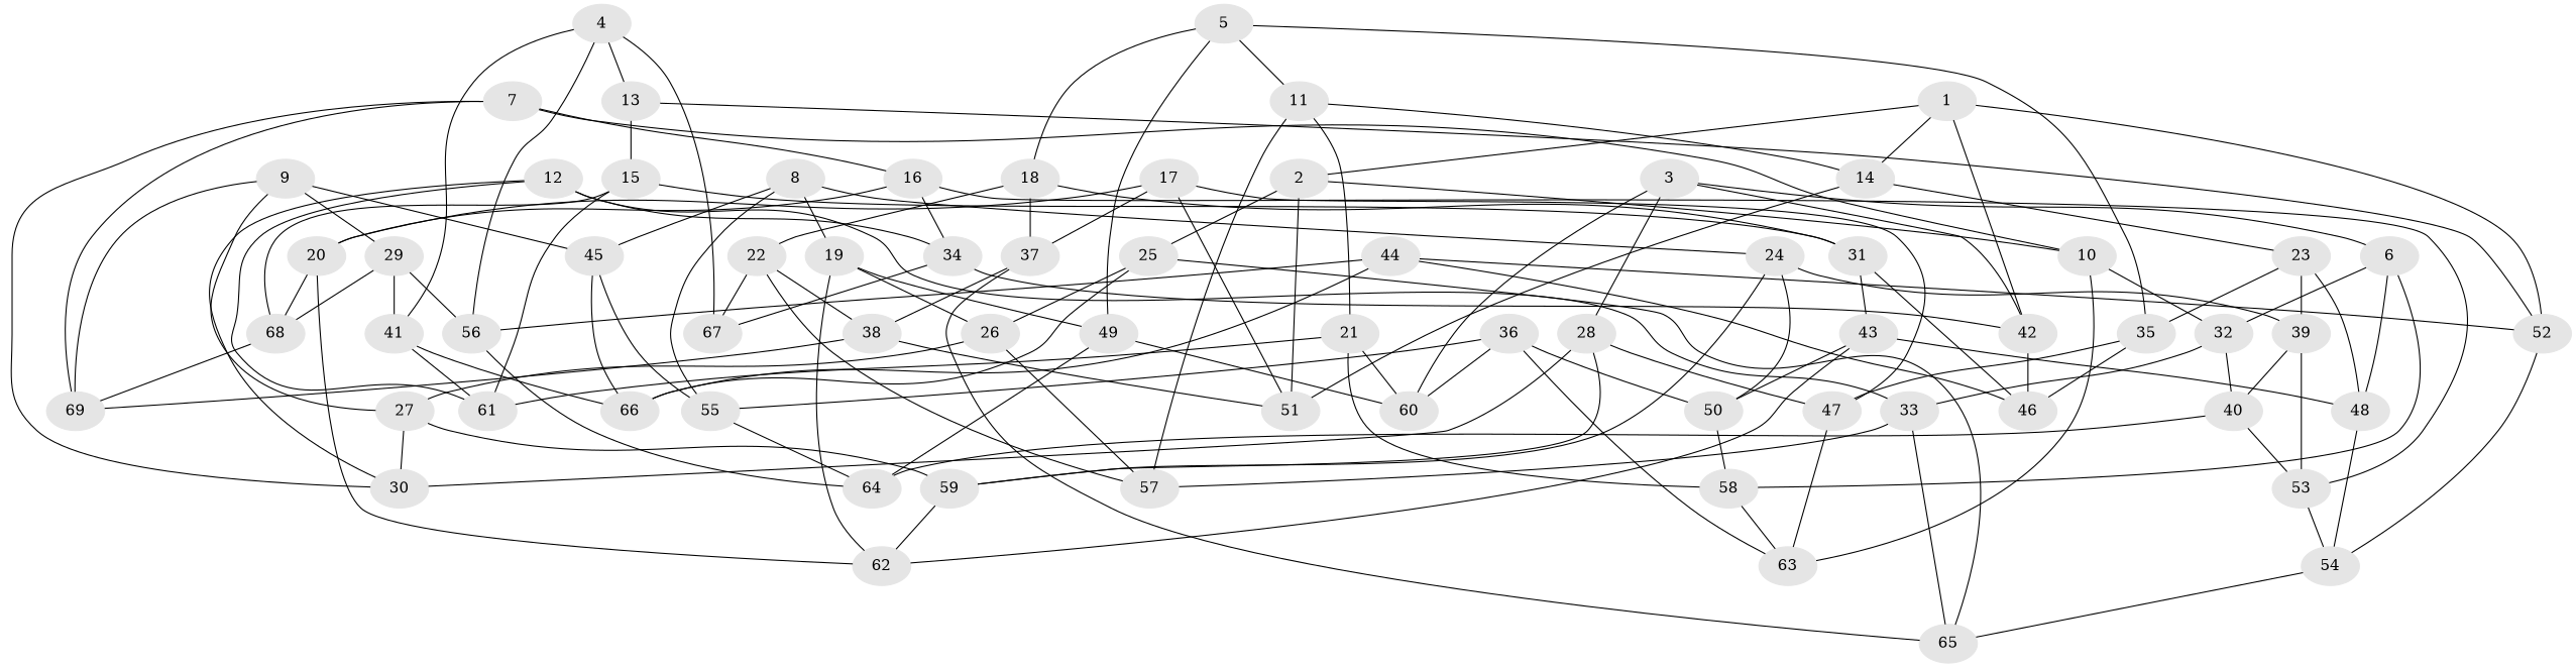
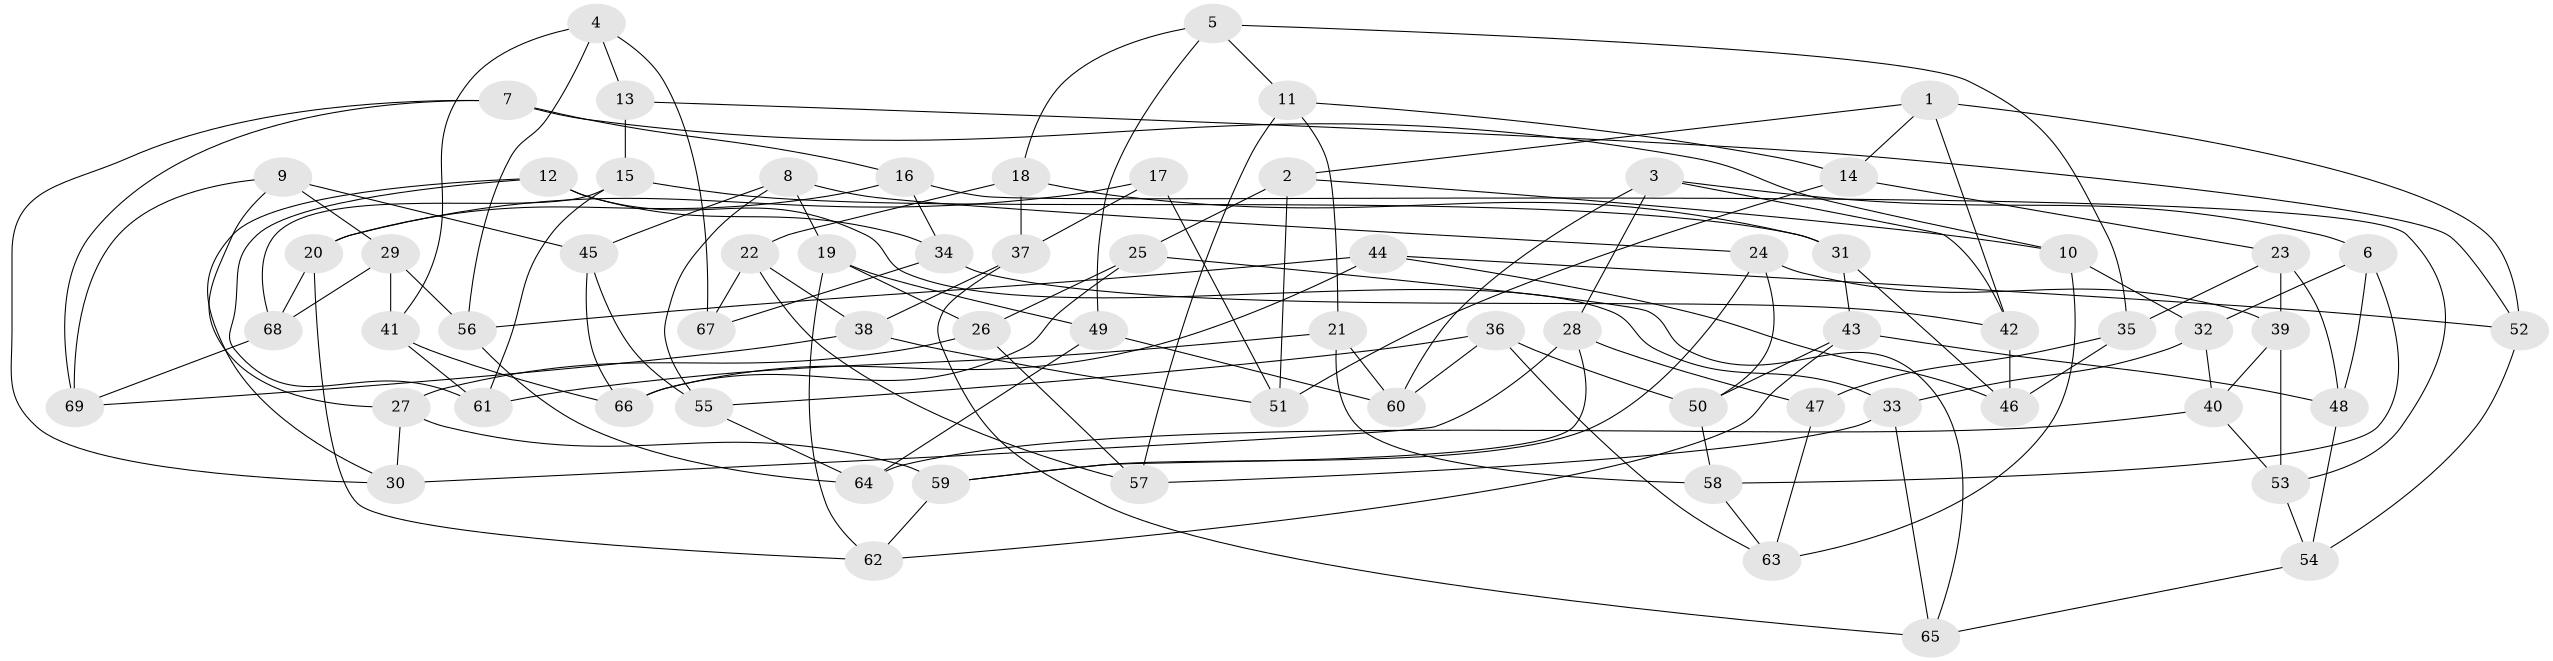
  graph {
    node [color=gray90 style=filled]
    1
    2
    14
    42
    52
    10
    25
    51
    23
    46
    54
    32
    63
    26
    65
    66
    3
    6
    28
    60
    48
    58
    30
    47
    59
    4
    13
    41
    56
    67
    15
    61
    64
    5
    11
    18
    35
    49
    21
    57
    31
    37
    22
    33
    40
    7
    16
    69
    34
    20
    53
    8
    19
    24
    45
    55
    62
    39
    50
    9
    27
    29
    68
    12
    43
    17
    38
    36
    44
    1 -- 2
    1 -- 14
    1 -- 42
    1 -- 52
    2 -- 10
    2 -- 25
    2 -- 51
    14 -- 51
    14 -- 23
    42 -- 46
    52 -- 54
    10 -- 32
    10 -- 63
    25 -- 26
    25 -- 65
    25 -- 66
    23 -- 48
    23 -- 35
    23 -- 39
    54 -- 65
    32 -- 33
    32 -- 40
    26 -- 57
    26 -- 27
    3 -- 42
    3 -- 6
    3 -- 28
    3 -- 60
    6 -- 32
    6 -- 48
    6 -- 58
    28 -- 30
    28 -- 47
    28 -- 59
    48 -- 54
    58 -- 63
    47 -- 63
    59 -- 62
    4 -- 13
    4 -- 41
    4 -- 56
    4 -- 67
    13 -- 52
    13 -- 15
    41 -- 66
    41 -- 61
    56 -- 64
    15 -- 61
    15 -- 31
    15 -- 68
    5 -- 11
    5 -- 18
    5 -- 35
    5 -- 49
    11 -- 14
    11 -- 21
    11 -- 57
    18 -- 31
    18 -- 37
    18 -- 22
    35 -- 46
    35 -- 47
    49 -- 60
    49 -- 64
    21 -- 60
    21 -- 58
    21 -- 61
    31 -- 46
    31 -- 43
    37 -- 65
    37 -- 38
    22 -- 67
    22 -- 57
    22 -- 38
    33 -- 65
    33 -- 57
    40 -- 64
    40 -- 53
    7 -- 10
    7 -- 30
    7 -- 16
    7 -- 69
    16 -- 34
    16 -- 20
    16 -- 53
    34 -- 42
    34 -- 67
    20 -- 62
    20 -- 68
    53 -- 54
    8 -- 19
    8 -- 24
    8 -- 45
    8 -- 55
    19 -- 26
    19 -- 49
    19 -- 62
    24 -- 59
    24 -- 39
    24 -- 50
    45 -- 66
    45 -- 55
    55 -- 64
    39 -- 40
    39 -- 53
    50 -- 58
    9 -- 69
    9 -- 45
    9 -- 27
    9 -- 29
    27 -- 30
    27 -- 59
    29 -- 41
    29 -- 56
    29 -- 68
    68 -- 69
    12 -- 30
    12 -- 61
    12 -- 33
    12 -- 34
    43 -- 48
    43 -- 62
    43 -- 50
    17 -- 51
-   17 -- 47
    17 -- 37
    17 -- 20
    38 -- 51
    38 -- 69
    36 -- 63
    36 -- 60
    36 -- 55
    36 -- 50
    44 -- 52
    44 -- 46
    44 -- 66
    44 -- 56
  }
